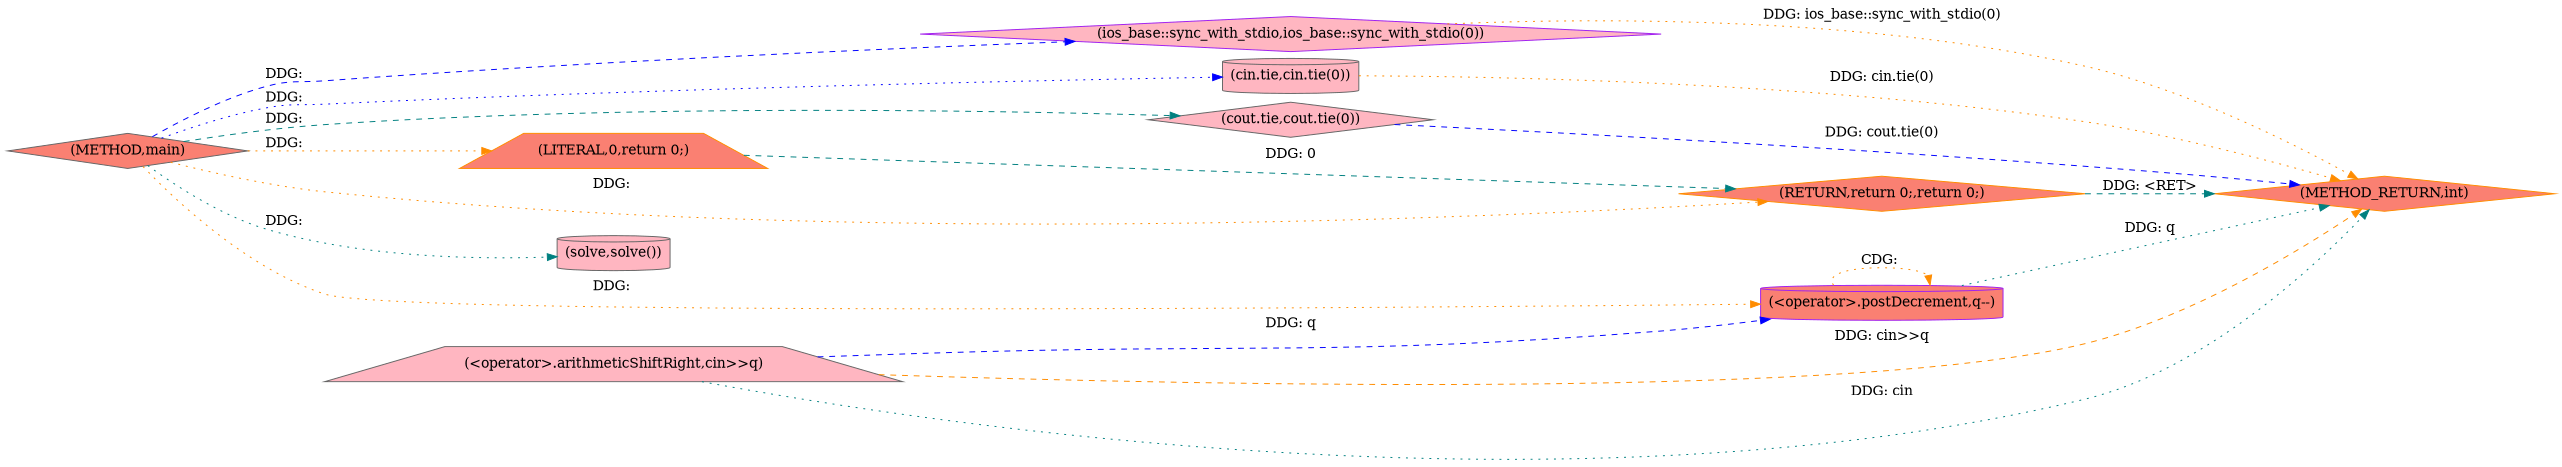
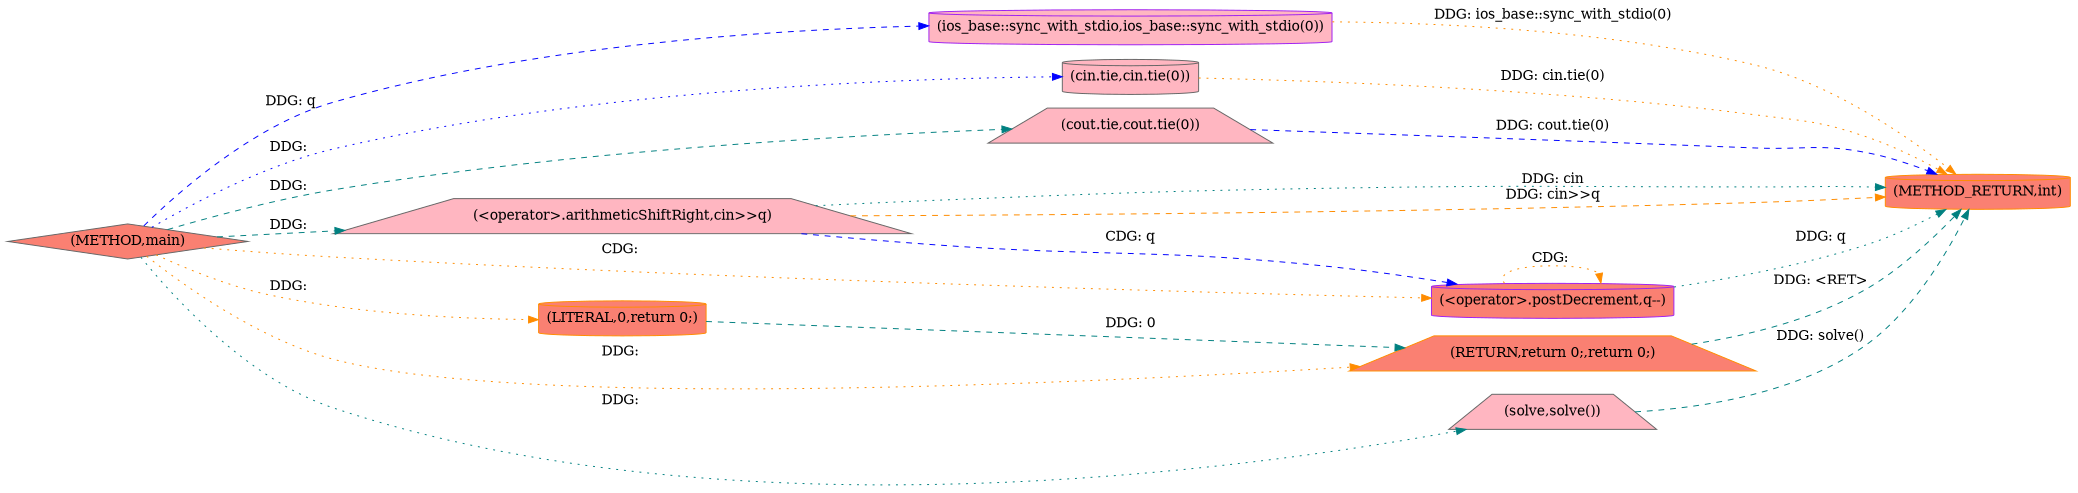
  digraph {
    rankdir=LR
    node [color=gray40 fillcolor=salmon shape=cylinder style=filled]
    edge [color=teal style=dotted]
    n1 [label="(METHOD,main)" shape=diamond]
-   n2 [color=purple fillcolor=lightpink label="(ios_base::sync_with_stdio,ios_base::sync_with_stdio(0))" shape=diamond]
+   n2 [color=purple fillcolor=lightpink label="(ios_base::sync_with_stdio,ios_base::sync_with_stdio(0))"]
    n3 [fillcolor=lightpink label="(cin.tie,cin.tie(0))"]
-   n4 [fillcolor=lightpink label="(cout.tie,cout.tie(0))" shape=diamond]
+   n4 [fillcolor=lightpink label="(cout.tie,cout.tie(0))" shape=trapezium]
    n5 [fillcolor=lightpink label="(<operator>.arithmeticShiftRight,cin>>q)" shape=trapezium]
-   n6 [color=darkorange label="(RETURN,return 0;,return 0;)" shape=diamond]
+   n6 [color=darkorange label="(RETURN,return 0;,return 0;)" shape=trapezium]
    n7 [color=purple label="(<operator>.postDecrement,q--)"]
-   n8 [fillcolor=lightpink label="(solve,solve())"]
-   n9 [color=darkorange label="(LITERAL,0,return 0;)" shape=trapezium]
-   n10 [color=darkorange label="(METHOD_RETURN,int)" shape=diamond]
-   n1 -> n2 [color=blue label="DDG: " style=dashed]
+   n8 [fillcolor=lightpink label="(solve,solve())" shape=trapezium]
+   n9 [color=darkorange label="(LITERAL,0,return 0;)"]
+   n10 [color=darkorange label="(METHOD_RETURN,int)"]
+   n1 -> n2 [color=blue label="DDG: q" style=dashed]
    n1 -> n3 [color=blue label="DDG: "]
    n1 -> n4 [label="DDG: " style=dashed]
+   n1 -> n5 [label="DDG: " style=dashed]
    n1 -> n6 [color=darkorange label="DDG: "]
-   n1 -> n7 [color=darkorange label="DDG: "]
+   n1 -> n7 [color=darkorange label="CDG: "]
    n1 -> n8 [label="DDG: "]
    n1 -> n9 [color=darkorange label="DDG: "]
    n2 -> n10 [color=darkorange label="DDG: ios_base::sync_with_stdio(0)"]
    n3 -> n10 [color=darkorange label="DDG: cin.tie(0)"]
    n4 -> n10 [color=blue label="DDG: cout.tie(0)" style=dashed]
-   n5 -> n7 [color=blue label="DDG: q" style=dashed]
+   n5 -> n7 [color=blue label="CDG: q" style=dashed]
    n5 -> n10 [color=darkorange label="DDG: cin>>q" style=dashed]
    n5 -> n10 [label="DDG: cin"]
    n6 -> n10 [label="DDG: <RET>" style=dashed]
    n7 -> n7 [color=darkorange label="CDG: "]
    n7 -> n10 [label="DDG: q"]
+   n8 -> n10 [label="DDG: solve()" style=dashed]
    n9 -> n6 [label="DDG: 0" style=dashed]
  }
